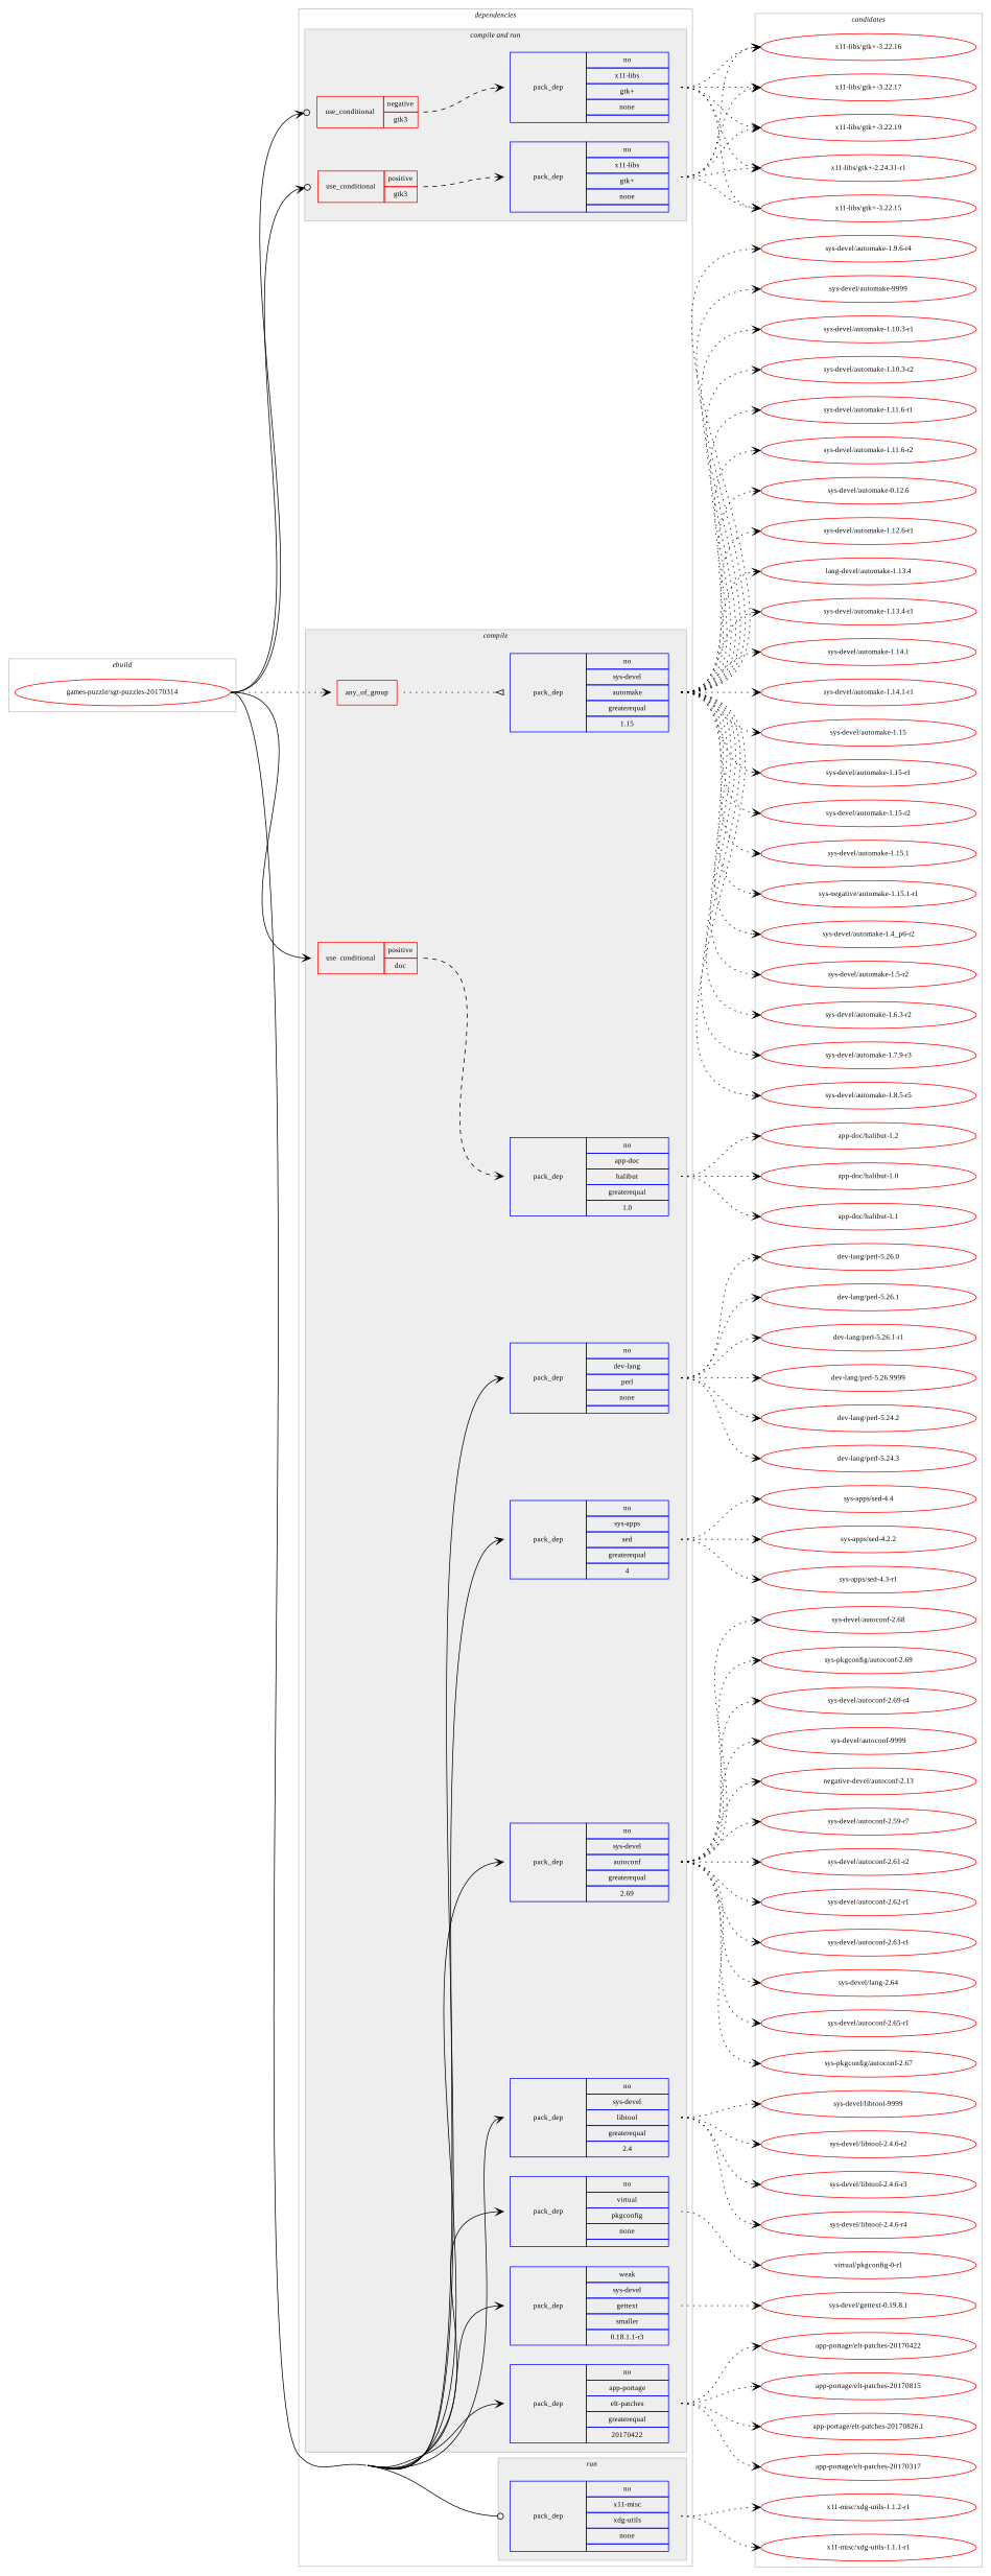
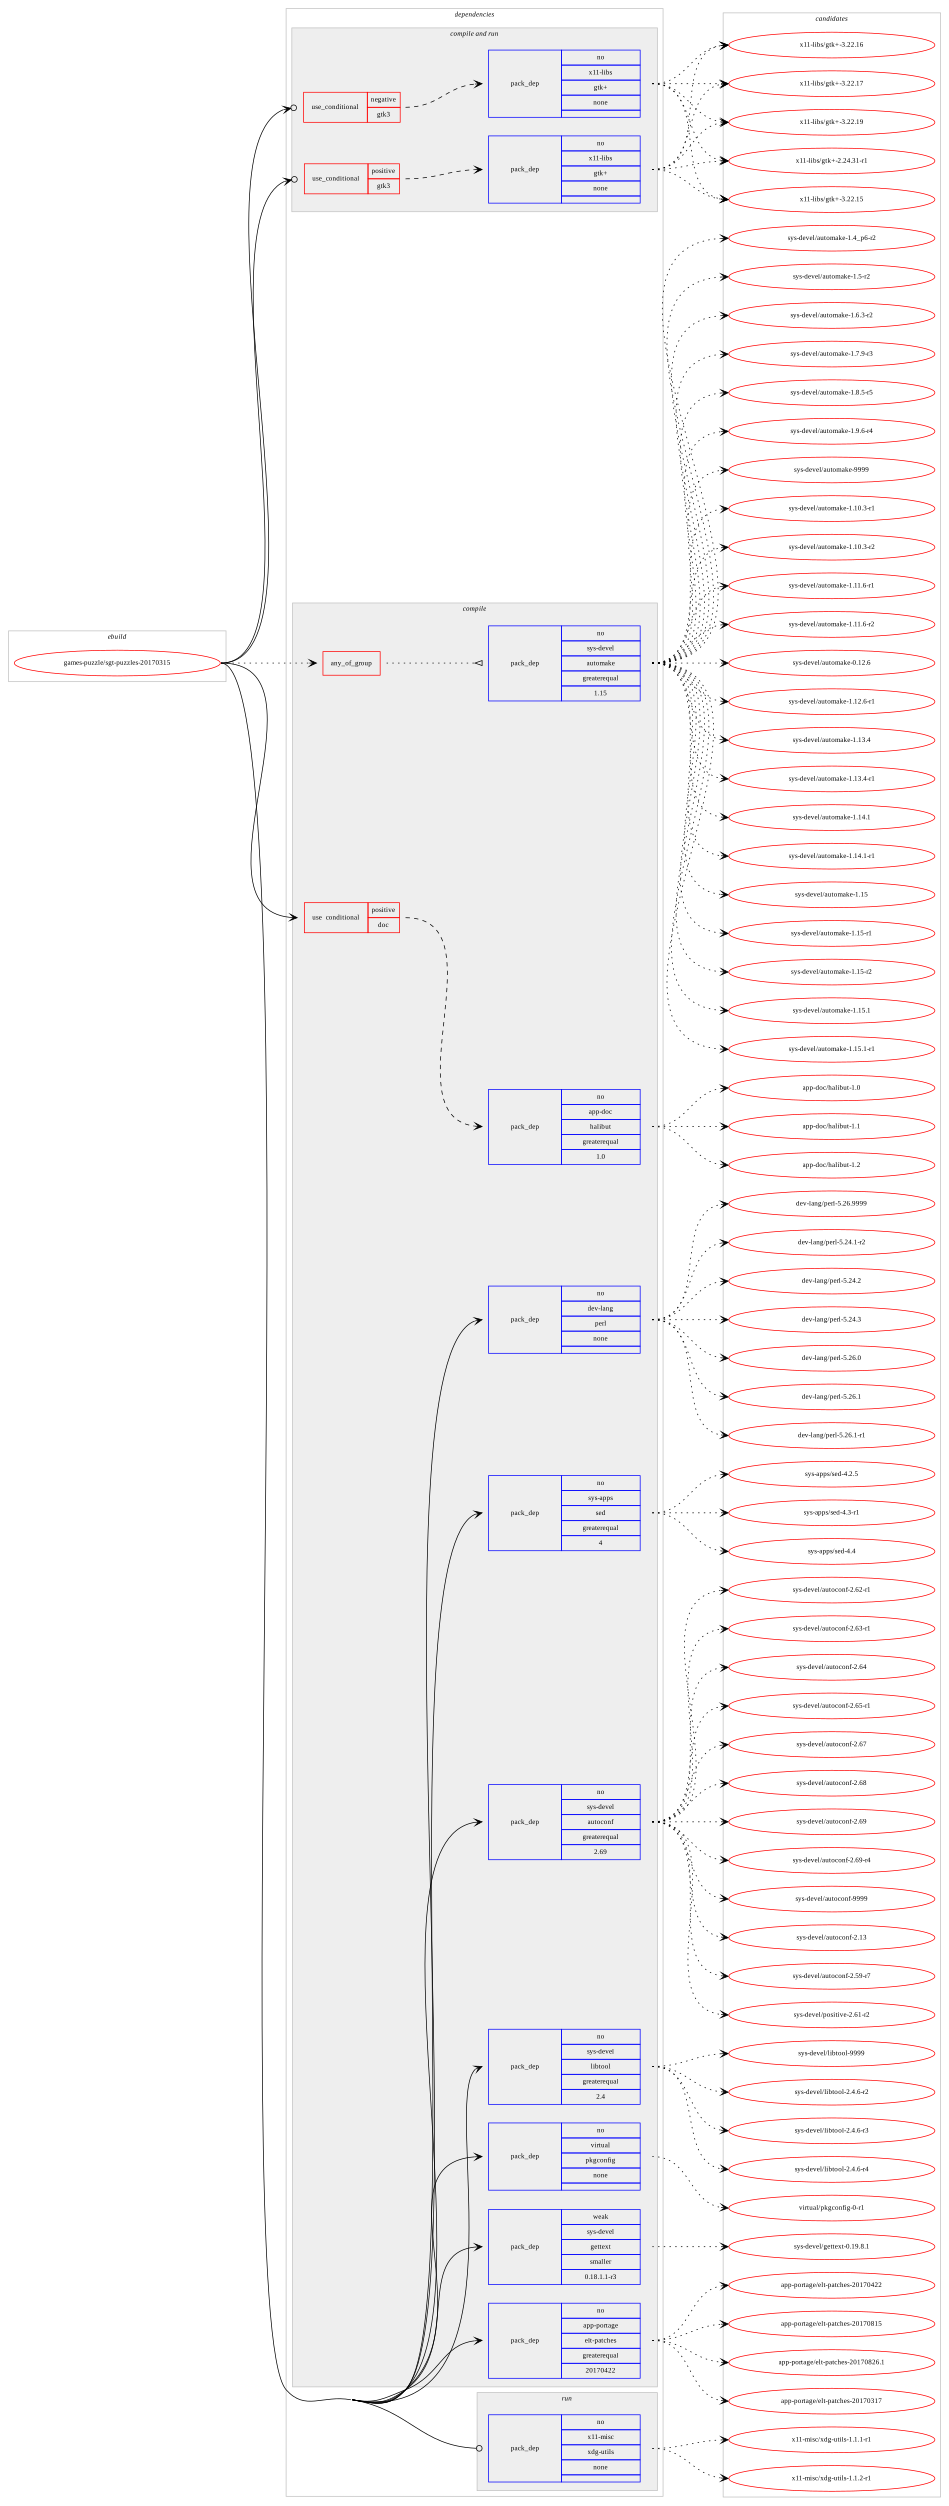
  digraph {
    compound=true
    concentrate=true
    fontname="Liberation Serif"
    fontsize=10
    newrank=true
    rankdir=LR
    ranksep=1.5
    node [color=red fontname="Liberation Serif" fontsize=10]
    edge [arrowhead=vee fontname="Liberation Serif" headport=w style=dotted tailport=e weight=100]
-   n1 [label="games-puzzle/sgt-puzzles-20170314" width=4]
+   n1 [label="games-puzzle/sgt-puzzles-20170315" width=4]
    n2 [color=blue label=<<TABLE BORDER="0" CELLBORDER="1" CELLSPACING="0" CELLPADDING="4" WIDTH="220"><TR><TD ROWSPAN="6" CELLPADDING="30">pack_dep</TD></TR><TR><TD WIDTH="110">no</TD></TR><TR><TD>sys-devel</TD></TR><TR><TD>automake</TD></TR><TR><TD>greaterequal</TD></TR><TR><TD>1.15</TD></TR></TABLE>> shape=none]
    n3 [label=<<TABLE BORDER="0" CELLBORDER="1" CELLSPACING="0" CELLPADDING="4"><TR><TD CELLPADDING="10">any_of_group</TD></TR></TABLE>> shape=none]
    n4 [color=blue label=<<TABLE BORDER="0" CELLBORDER="1" CELLSPACING="0" CELLPADDING="4" WIDTH="220"><TR><TD ROWSPAN="6" CELLPADDING="30">pack_dep</TD></TR><TR><TD WIDTH="110">no</TD></TR><TR><TD>app-doc</TD></TR><TR><TD>halibut</TD></TR><TR><TD>greaterequal</TD></TR><TR><TD>1.0</TD></TR></TABLE>> shape=none]
    n5 [label=<<TABLE BORDER="0" CELLBORDER="1" CELLSPACING="0" CELLPADDING="4"><TR><TD ROWSPAN="3" CELLPADDING="10">use_conditional</TD></TR><TR><TD>positive</TD></TR><TR><TD>doc</TD></TR></TABLE>> shape=none]
    n6 [color=blue label=<<TABLE BORDER="0" CELLBORDER="1" CELLSPACING="0" CELLPADDING="4" WIDTH="220"><TR><TD ROWSPAN="6" CELLPADDING="30">pack_dep</TD></TR><TR><TD WIDTH="110">no</TD></TR><TR><TD>app-portage</TD></TR><TR><TD>elt-patches</TD></TR><TR><TD>greaterequal</TD></TR><TR><TD>20170422</TD></TR></TABLE>> shape=none]
    n7 [color=blue label=<<TABLE BORDER="0" CELLBORDER="1" CELLSPACING="0" CELLPADDING="4" WIDTH="220"><TR><TD ROWSPAN="6" CELLPADDING="30">pack_dep</TD></TR><TR><TD WIDTH="110">no</TD></TR><TR><TD>dev-lang</TD></TR><TR><TD>perl</TD></TR><TR><TD>none</TD></TR><TR><TD></TD></TR></TABLE>> shape=none]
    n8 [color=blue label=<<TABLE BORDER="0" CELLBORDER="1" CELLSPACING="0" CELLPADDING="4" WIDTH="220"><TR><TD ROWSPAN="6" CELLPADDING="30">pack_dep</TD></TR><TR><TD WIDTH="110">no</TD></TR><TR><TD>sys-apps</TD></TR><TR><TD>sed</TD></TR><TR><TD>greaterequal</TD></TR><TR><TD>4</TD></TR></TABLE>> shape=none]
    n9 [color=blue label=<<TABLE BORDER="0" CELLBORDER="1" CELLSPACING="0" CELLPADDING="4" WIDTH="220"><TR><TD ROWSPAN="6" CELLPADDING="30">pack_dep</TD></TR><TR><TD WIDTH="110">no</TD></TR><TR><TD>sys-devel</TD></TR><TR><TD>autoconf</TD></TR><TR><TD>greaterequal</TD></TR><TR><TD>2.69</TD></TR></TABLE>> shape=none]
    n10 [color=blue label=<<TABLE BORDER="0" CELLBORDER="1" CELLSPACING="0" CELLPADDING="4" WIDTH="220"><TR><TD ROWSPAN="6" CELLPADDING="30">pack_dep</TD></TR><TR><TD WIDTH="110">no</TD></TR><TR><TD>sys-devel</TD></TR><TR><TD>libtool</TD></TR><TR><TD>greaterequal</TD></TR><TR><TD>2.4</TD></TR></TABLE>> shape=none]
    n11 [color=blue label=<<TABLE BORDER="0" CELLBORDER="1" CELLSPACING="0" CELLPADDING="4" WIDTH="220"><TR><TD ROWSPAN="6" CELLPADDING="30">pack_dep</TD></TR><TR><TD WIDTH="110">no</TD></TR><TR><TD>virtual</TD></TR><TR><TD>pkgconfig</TD></TR><TR><TD>none</TD></TR><TR><TD></TD></TR></TABLE>> shape=none]
    n12 [color=blue label=<<TABLE BORDER="0" CELLBORDER="1" CELLSPACING="0" CELLPADDING="4" WIDTH="220"><TR><TD ROWSPAN="6" CELLPADDING="30">pack_dep</TD></TR><TR><TD WIDTH="110">weak</TD></TR><TR><TD>sys-devel</TD></TR><TR><TD>gettext</TD></TR><TR><TD>smaller</TD></TR><TR><TD>0.18.1.1-r3</TD></TR></TABLE>> shape=none]
    n13 [color=blue label=<<TABLE BORDER="0" CELLBORDER="1" CELLSPACING="0" CELLPADDING="4" WIDTH="220"><TR><TD ROWSPAN="6" CELLPADDING="30">pack_dep</TD></TR><TR><TD WIDTH="110">no</TD></TR><TR><TD>x11-libs</TD></TR><TR><TD>gtk+</TD></TR><TR><TD>none</TD></TR><TR><TD></TD></TR></TABLE>> shape=none]
    n14 [label=<<TABLE BORDER="0" CELLBORDER="1" CELLSPACING="0" CELLPADDING="4"><TR><TD ROWSPAN="3" CELLPADDING="10">use_conditional</TD></TR><TR><TD>negative</TD></TR><TR><TD>gtk3</TD></TR></TABLE>> shape=none]
    n15 [color=blue label=<<TABLE BORDER="0" CELLBORDER="1" CELLSPACING="0" CELLPADDING="4" WIDTH="220"><TR><TD ROWSPAN="6" CELLPADDING="30">pack_dep</TD></TR><TR><TD WIDTH="110">no</TD></TR><TR><TD>x11-libs</TD></TR><TR><TD>gtk+</TD></TR><TR><TD>none</TD></TR><TR><TD></TD></TR></TABLE>> shape=none]
    n16 [label=<<TABLE BORDER="0" CELLBORDER="1" CELLSPACING="0" CELLPADDING="4"><TR><TD ROWSPAN="3" CELLPADDING="10">use_conditional</TD></TR><TR><TD>positive</TD></TR><TR><TD>gtk3</TD></TR></TABLE>> shape=none]
    n17 [color=blue label=<<TABLE BORDER="0" CELLBORDER="1" CELLSPACING="0" CELLPADDING="4" WIDTH="220"><TR><TD ROWSPAN="6" CELLPADDING="30">pack_dep</TD></TR><TR><TD WIDTH="110">no</TD></TR><TR><TD>x11-misc</TD></TR><TR><TD>xdg-utils</TD></TR><TR><TD>none</TD></TR><TR><TD></TD></TR></TABLE>> shape=none]
    n18 [label="sys-devel/automake-1.10.3-r1" width=4]
    n19 [label="sys-devel/automake-1.10.3-r2" width=4]
    n20 [label="sys-devel/automake-1.11.6-r1" width=4]
    n21 [label="sys-devel/automake-1.11.6-r2" width=4]
    n22 [label="sys-devel/automake-0.12.6" width=4]
    n23 [label="sys-devel/automake-1.12.6-r1" width=4]
-   n24 [label="lang-devel/automake-1.13.4" width=4]
+   n24 [label="sys-devel/automake-1.13.4" width=4]
    n25 [label="sys-devel/automake-1.13.4-r1" width=4]
    n26 [label="sys-devel/automake-1.14.1" width=4]
    n27 [label="sys-devel/automake-1.14.1-r1" width=4]
    n28 [label="sys-devel/automake-1.15" width=4]
    n29 [label="sys-devel/automake-1.15-r1" width=4]
    n30 [label="sys-devel/automake-1.15-r2" width=4]
    n31 [label="sys-devel/automake-1.15.1" width=4]
-   n32 [label="sys-negative/automake-1.15.1-r1" width=4]
+   n32 [label="sys-devel/automake-1.15.1-r1" width=4]
    n33 [label="sys-devel/automake-1.4_p6-r2" width=4]
    n34 [label="sys-devel/automake-1.5-r2" width=4]
    n35 [label="sys-devel/automake-1.6.3-r2" width=4]
    n36 [label="sys-devel/automake-1.7.9-r3" width=4]
    n37 [label="sys-devel/automake-1.8.5-r5" width=4]
    n38 [label="sys-devel/automake-1.9.6-r4" width=4]
    n39 [label="sys-devel/automake-9999" width=4]
    n40 [label="app-doc/halibut-1.0" width=4]
    n41 [label="app-doc/halibut-1.1" width=4]
    n42 [label="app-doc/halibut-1.2" width=4]
    n43 [label="app-portage/elt-patches-20170317" width=4]
    n44 [label="app-portage/elt-patches-20170422" width=4]
    n45 [label="app-portage/elt-patches-20170815" width=4]
    n46 [label="app-portage/elt-patches-20170826.1" width=4]
+   n47 [label="dev-lang/perl-5.24.1-r2" width=4]
    n48 [label="dev-lang/perl-5.24.2" width=4]
    n49 [label="dev-lang/perl-5.24.3" width=4]
    n50 [label="dev-lang/perl-5.26.0" width=4]
    n51 [label="dev-lang/perl-5.26.1" width=4]
    n52 [label="dev-lang/perl-5.26.1-r1" width=4]
    n53 [label="dev-lang/perl-5.26.9999" width=4]
-   n54 [label="sys-apps/sed-4.2.2" width=4]
+   n54 [label="sys-apps/sed-4.2.5" width=4]
    n55 [label="sys-apps/sed-4.3-r1" width=4]
    n56 [label="sys-apps/sed-4.4" width=4]
-   n57 [label="negative-devel/autoconf-2.13" width=4]
+   n57 [label="sys-devel/autoconf-2.13" width=4]
    n58 [label="sys-devel/autoconf-2.59-r7" width=4]
-   n59 [label="sys-devel/autoconf-2.61-r2" width=4]
+   n59 [label="sys-devel/positive-2.61-r2" width=4]
    n60 [label="sys-devel/autoconf-2.62-r1" width=4]
    n61 [label="sys-devel/autoconf-2.63-r1" width=4]
-   n62 [label="sys-devel/lang-2.64" width=4]
+   n62 [label="sys-devel/autoconf-2.64" width=4]
    n63 [label="sys-devel/autoconf-2.65-r1" width=4]
-   n64 [label="sys-pkgconfig/autoconf-2.67" width=4]
+   n64 [label="sys-devel/autoconf-2.67" width=4]
    n65 [label="sys-devel/autoconf-2.68" width=4]
-   n66 [label="sys-pkgconfig/autoconf-2.69" width=4]
+   n66 [label="sys-devel/autoconf-2.69" width=4]
    n67 [label="sys-devel/autoconf-2.69-r4" width=4]
    n68 [label="sys-devel/autoconf-9999" width=4]
    n69 [label="sys-devel/libtool-2.4.6-r2" width=4]
    n70 [label="sys-devel/libtool-2.4.6-r3" width=4]
    n71 [label="sys-devel/libtool-2.4.6-r4" width=4]
    n72 [label="sys-devel/libtool-9999" width=4]
    n73 [label="virtual/pkgconfig-0-r1" width=4]
    n74 [label="sys-devel/gettext-0.19.8.1" width=4]
    n75 [label="x11-libs/gtk+-2.24.31-r1" width=4]
    n76 [label="x11-libs/gtk+-3.22.15" width=4]
    n77 [label="x11-libs/gtk+-3.22.16" width=4]
    n78 [label="x11-libs/gtk+-3.22.17" width=4]
    n79 [label="x11-libs/gtk+-3.22.19" width=4]
    n80 [label="x11-misc/xdg-utils-1.1.1-r1" width=4]
    n81 [label="x11-misc/xdg-utils-1.1.2-r1" width=4]
    subgraph cluster_1 {
      color=gray
      label=<<i>ebuild</i>>
      rank=same
      n1
    }
    subgraph cluster_2 {
      color=gray
      label=<<i>dependencies</i>>
      subgraph cluster_3 {
        color=gray
        fillcolor="#eeeeee"
        label=<<i>compile</i>>
        style=filled
        subgraph sub_4 {
          color=gray
          fillcolor="#eeeeee"
          label=<<i>compile</i>>
          style=filled
          n3
          subgraph sub_5 {
            color=gray
            fillcolor="#eeeeee"
            label=<<i>compile</i>>
            style=filled
            n2
          }
        }
        subgraph sub_6 {
          color=gray
          fillcolor="#eeeeee"
          label=<<i>compile</i>>
          style=filled
          n5
          subgraph sub_7 {
            color=gray
            fillcolor="#eeeeee"
            label=<<i>compile</i>>
            style=filled
            n4
          }
        }
        subgraph sub_8 {
          color=gray
          fillcolor="#eeeeee"
          label=<<i>compile</i>>
          style=filled
          n6
        }
        subgraph sub_9 {
          color=gray
          fillcolor="#eeeeee"
          label=<<i>compile</i>>
          style=filled
          n7
        }
        subgraph sub_10 {
          color=gray
          fillcolor="#eeeeee"
          label=<<i>compile</i>>
          style=filled
          n8
        }
        subgraph sub_11 {
          color=gray
          fillcolor="#eeeeee"
          label=<<i>compile</i>>
          style=filled
          n9
        }
        subgraph sub_12 {
          color=gray
          fillcolor="#eeeeee"
          label=<<i>compile</i>>
          style=filled
          n10
        }
        subgraph sub_13 {
          color=gray
          fillcolor="#eeeeee"
          label=<<i>compile</i>>
          style=filled
          n11
        }
        subgraph sub_14 {
          color=gray
          fillcolor="#eeeeee"
          label=<<i>compile</i>>
          style=filled
          n12
        }
      }
      subgraph cluster_15 {
        color=gray
        fillcolor="#eeeeee"
        label=<<i>compile and run</i>>
        style=filled
        subgraph sub_16 {
          color=gray
          fillcolor="#eeeeee"
          label=<<i>compile and run</i>>
          style=filled
          n14
          subgraph sub_17 {
            color=gray
            fillcolor="#eeeeee"
            label=<<i>compile and run</i>>
            style=filled
            n13
          }
        }
        subgraph sub_18 {
          color=gray
          fillcolor="#eeeeee"
          label=<<i>compile and run</i>>
          style=filled
          n16
          subgraph sub_19 {
            color=gray
            fillcolor="#eeeeee"
            label=<<i>compile and run</i>>
            style=filled
            n15
          }
        }
      }
      subgraph cluster_20 {
        color=gray
        fillcolor="#eeeeee"
        label=<<i>run</i>>
        style=filled
        subgraph sub_21 {
          color=gray
          fillcolor="#eeeeee"
          label=<<i>run</i>>
          style=filled
          n17
        }
      }
    }
    subgraph cluster_22 {
      color=gray
      label=<<i>candidates</i>>
      rank=same
      subgraph sub_23 {
        color=black
        label=<<i>candidates</i>>
        nodesep=1
        rank=same
        n18
        n19
        n20
        n21
        n22
        n23
        n24
        n25
        n26
        n27
        n28
        n29
        n30
        n31
        n32
        n33
        n34
        n35
        n36
        n37
        n38
        n39
      }
      subgraph sub_24 {
        color=black
        label=<<i>candidates</i>>
        nodesep=1
        rank=same
        n40
        n41
        n42
      }
      subgraph sub_25 {
        color=black
        label=<<i>candidates</i>>
        nodesep=1
        rank=same
        n43
        n44
        n45
        n46
      }
      subgraph sub_26 {
        color=black
        label=<<i>candidates</i>>
        nodesep=1
        rank=same
+       n47
        n48
        n49
        n50
        n51
        n52
        n53
      }
      subgraph sub_27 {
        color=black
        label=<<i>candidates</i>>
        nodesep=1
        rank=same
        n54
        n55
        n56
      }
      subgraph sub_28 {
        color=black
        label=<<i>candidates</i>>
        nodesep=1
        rank=same
        n57
        n58
        n59
        n60
        n61
        n62
        n63
        n64
        n65
        n66
        n67
        n68
      }
      subgraph sub_29 {
        color=black
        label=<<i>candidates</i>>
        nodesep=1
        rank=same
        n69
        n70
        n71
        n72
      }
      subgraph sub_30 {
        color=black
        label=<<i>candidates</i>>
        nodesep=1
        rank=same
        n73
      }
      subgraph sub_31 {
        color=black
        label=<<i>candidates</i>>
        nodesep=1
        rank=same
        n74
      }
      subgraph sub_32 {
        color=black
        label=<<i>candidates</i>>
        nodesep=1
        rank=same
        n75
        n76
        n77
        n78
        n79
      }
      subgraph sub_33 {
        color=black
        label=<<i>candidates</i>>
        nodesep=1
        rank=same
        n75
        n76
        n77
        n78
        n79
      }
      subgraph sub_34 {
        color=black
        label=<<i>candidates</i>>
        nodesep=1
        rank=same
        n80
        n81
      }
    }
    n1 -> n3 [weight=20]
    n1 -> n5 [style=solid weight=20]
    n1 -> n6 [style=solid weight=20]
    n1 -> n7 [style=solid weight=20]
    n1 -> n8 [style=solid weight=20]
    n1 -> n9 [style=solid weight=20]
    n1 -> n10 [style=solid weight=20]
    n1 -> n11 [style=solid weight=20]
    n1 -> n12 [style=solid weight=20]
    n1 -> n14 [arrowhead=odotvee style=solid weight=20]
    n1 -> n16 [arrowhead=odotvee style=solid weight=20]
    n1 -> n17 [arrowhead=odot style=solid weight=20]
    n2 -> n18
    n2 -> n19
    n2 -> n20
    n2 -> n21
    n2 -> n22
    n2 -> n23
    n2 -> n24
    n2 -> n25
    n2 -> n26
    n2 -> n27
    n2 -> n28
    n2 -> n29
    n2 -> n30
    n2 -> n31
    n2 -> n32
    n2 -> n33
    n2 -> n34
    n2 -> n35
    n2 -> n36
    n2 -> n37
    n2 -> n38
    n2 -> n39
    n3 -> n2 [arrowhead=oinv weight=20]
    n4 -> n40
    n4 -> n41
    n4 -> n42
    n5 -> n4 [style=dashed weight=20]
    n6 -> n43
    n6 -> n44
    n6 -> n45
    n6 -> n46
+   n7 -> n47
    n7 -> n48
    n7 -> n49
    n7 -> n50
    n7 -> n51
    n7 -> n52
    n7 -> n53
    n8 -> n54
    n8 -> n55
    n8 -> n56
    n9 -> n57
    n9 -> n58
    n9 -> n59
    n9 -> n60
    n9 -> n61
    n9 -> n62
    n9 -> n63
    n9 -> n64
    n9 -> n65
    n9 -> n66
    n9 -> n67
    n9 -> n68
    n10 -> n69
    n10 -> n70
    n10 -> n71
    n10 -> n72
    n11 -> n73
    n12 -> n74
    n13 -> n75
    n13 -> n76
    n13 -> n77
    n13 -> n78
    n13 -> n79
    n14 -> n13 [style=dashed weight=20]
    n15 -> n75
    n15 -> n76
    n15 -> n77
    n15 -> n78
    n15 -> n79
    n16 -> n15 [style=dashed weight=20]
    n17 -> n80
    n17 -> n81
  }
